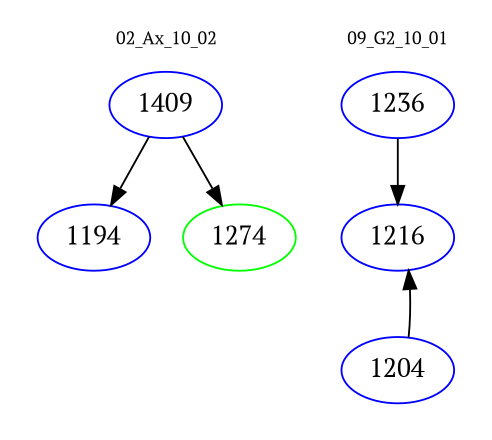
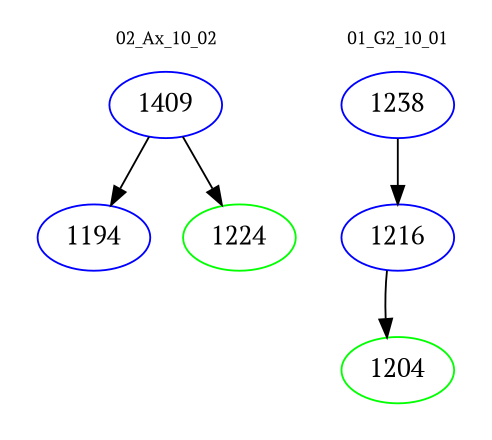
  digraph {
    fontname="PT Serif"
    node [color=blue fontname="PT Serif"]
    edge [color=black fontname="PT Serif"]
    n1 [label=1409]
    n2 [label=1194]
-   n3 [color=green label=1274]
+   n3 [color=green label=1224]
    n4 [label=1216]
-   n5 [label=1204]
-   n6 [label=1236]
+   n5 [color=green label=1204]
+   n6 [label=1238]
    subgraph cluster_1 {
      color=white
      fontsize=10
      label="02_Ax_10_02"
      n1
      n2
      n3
    }
    subgraph cluster_2 {
      color=white
      fontsize=10
-     label="09_G2_10_01"
+     label="01_G2_10_01"
      n4
      n5
      n6
    }
    n1 -> n2
    n1 -> n3
-   n5 -> n4
+   n4 -> n5
    n6 -> n4
  }
